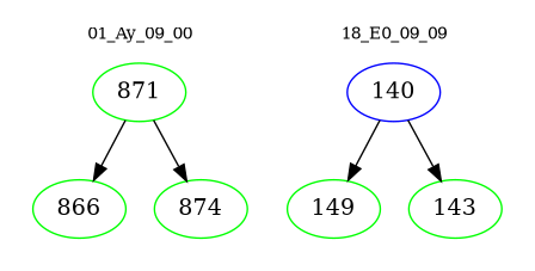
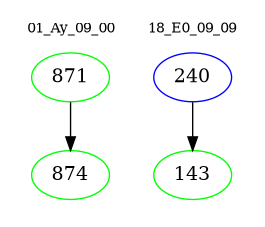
  digraph {
    node [color=green]
    edge [color=black]
    n1 [label=871]
-   n2 [label=866]
    n3 [label=874]
-   n4 [color=blue label=140]
-   n5 [label=149]
+   n4 [color=blue label=240]
    n6 [label=143]
    subgraph cluster_1 {
      color=white
      fontsize=10
      label="01_Ay_09_00"
      n1
-     n2
      n3
    }
    subgraph cluster_2 {
      color=white
      fontsize=10
      label="18_E0_09_09"
      n4
-     n5
      n6
    }
-   n1 -> n2
    n1 -> n3
-   n4 -> n5
    n4 -> n6
  }
